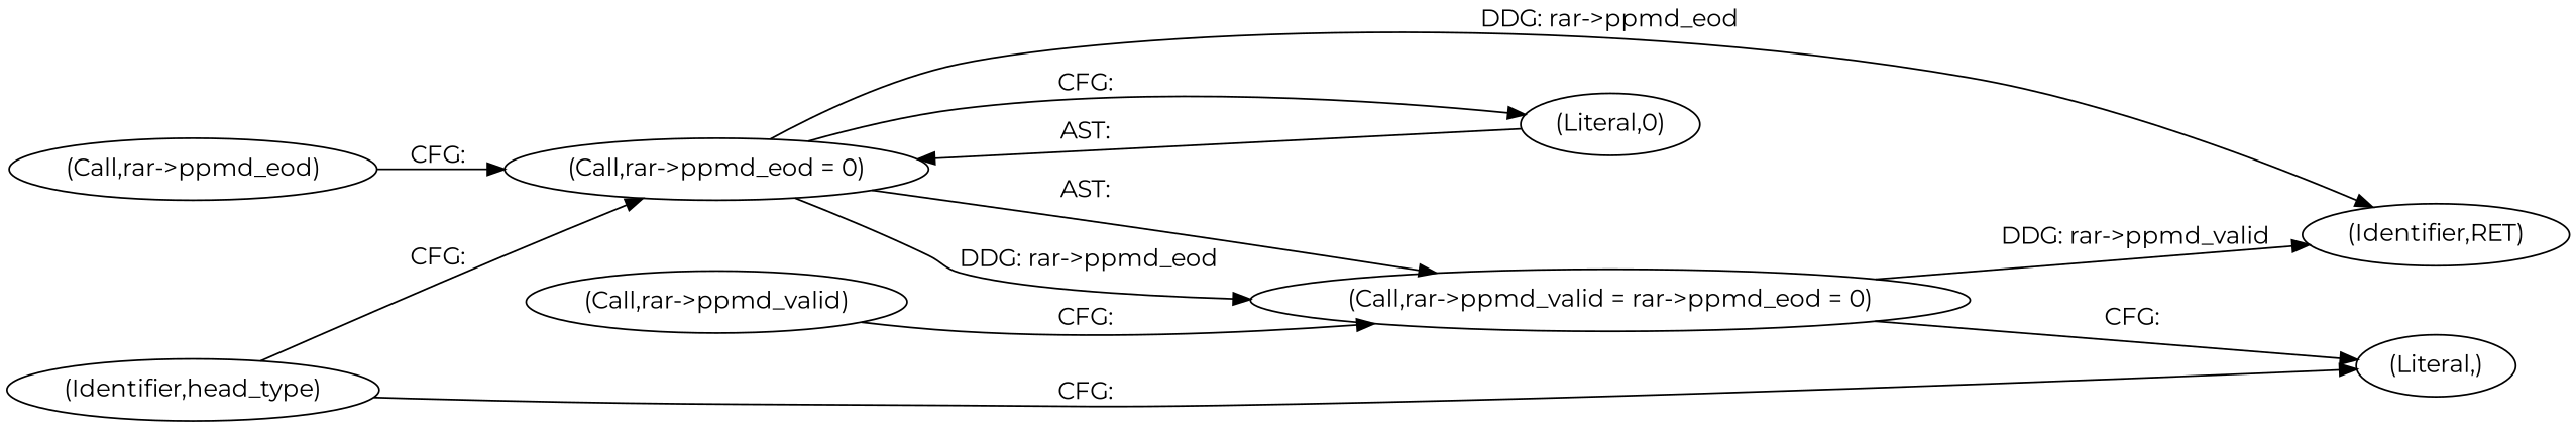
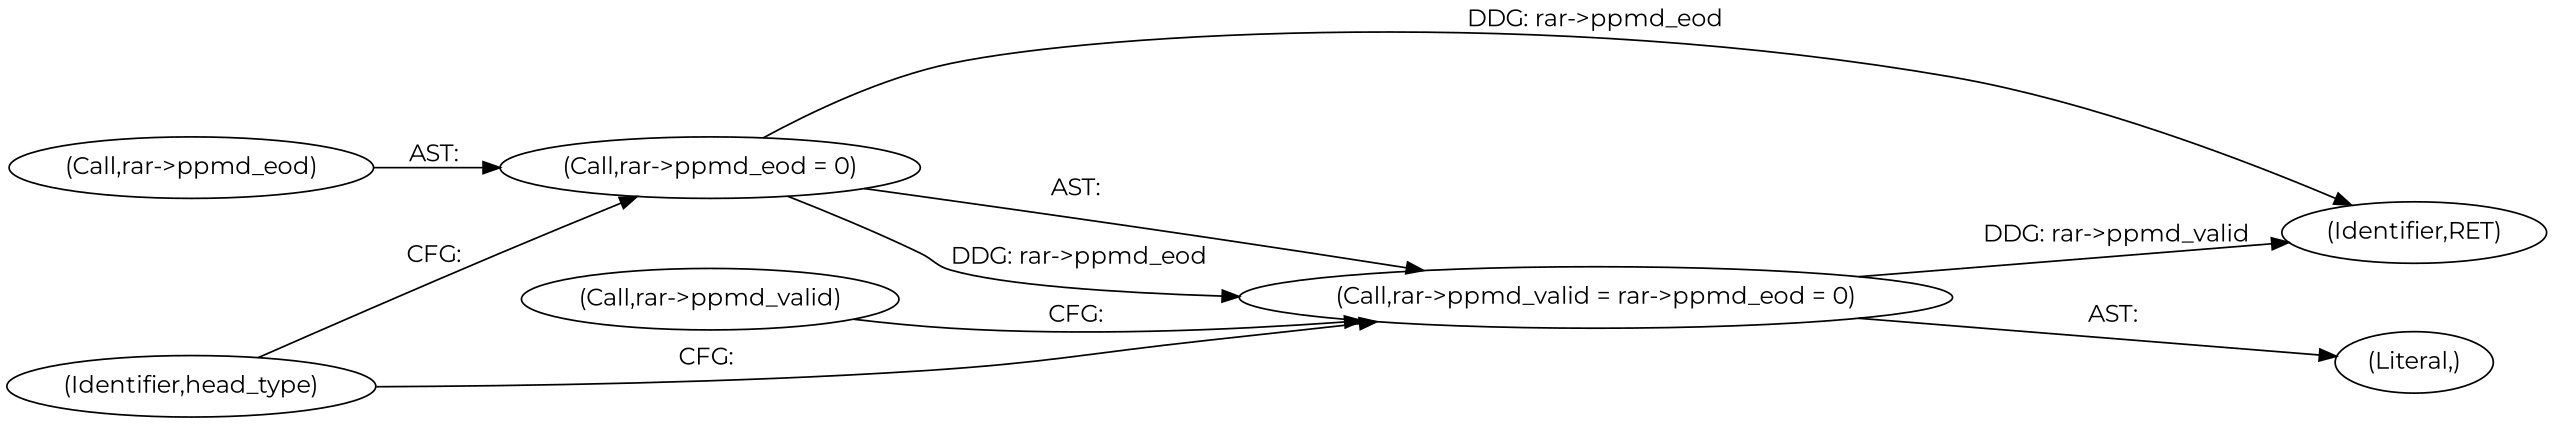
  digraph {
    fontname=Montserrat
    rankdir=LR
    node [fontname=Montserrat]
    edge [fontname=Montserrat]
    n1 [label="(Call,rar->ppmd_valid = rar->ppmd_eod = 0)"]
    n2 [label="(Literal,)"]
    n3 [label="(Identifier,RET)"]
    n4 [label="(Call,rar->ppmd_eod = 0)"]
-   n5 [label="(Literal,0)"]
    n6 [label="(Identifier,head_type)"]
    n7 [label="(Call,rar->ppmd_valid)"]
    n8 [label="(Call,rar->ppmd_eod)"]
-   n1 -> n2 [label="CFG: "]
+   n1 -> n2 [label="AST: "]
    n1 -> n3 [label="DDG: rar->ppmd_valid"]
    n4 -> n1 [label="AST: "]
    n4 -> n1 [label="DDG: rar->ppmd_eod"]
    n4 -> n3 [label="DDG: rar->ppmd_eod"]
-   n4 -> n5 [label="CFG: "]
-   n5 -> n4 [label="AST: "]
-   n6 -> n2 [label="CFG: "]
+   n6 -> n1 [label="CFG: "]
    n6 -> n4 [label="CFG: "]
    n7 -> n1 [label="CFG: "]
-   n8 -> n4 [label="CFG: "]
+   n8 -> n4 [label="AST: "]
  }
